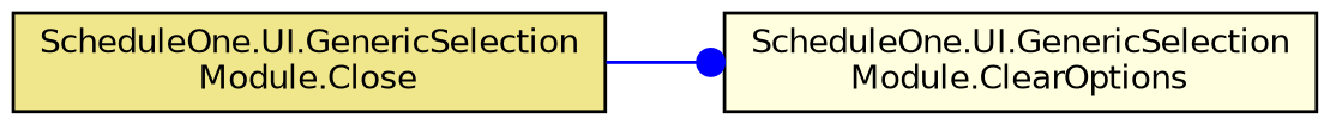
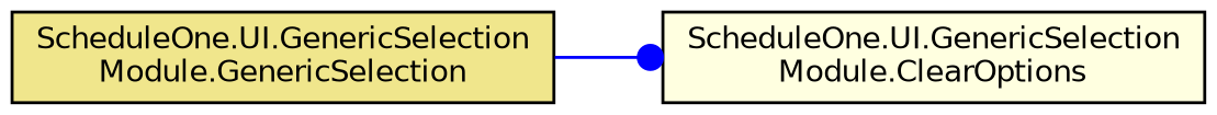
  digraph {
    rankdir=LR
    node [color=black fontname=Helvetica fontsize=10 shape=box style=filled]
-   n1 [fillcolor=khaki fontcolor=black height=0.2 label="ScheduleOne.UI.GenericSelection\lModule.Close" width=0.4]
+   n1 [fillcolor=khaki fontcolor=black height=0.2 label="ScheduleOne.UI.GenericSelection\lModule.GenericSelection" width=0.4]
    n2 [fillcolor=lightyellow height=0.2 label="ScheduleOne.UI.GenericSelection\lModule.ClearOptions" width=0.4]
    n1 -> n2 [color=blue fontname=Helvetica fontsize=10 labelfontname=Helvetica labelfontsize=10 style=solid arrowhead=dot]
  }
